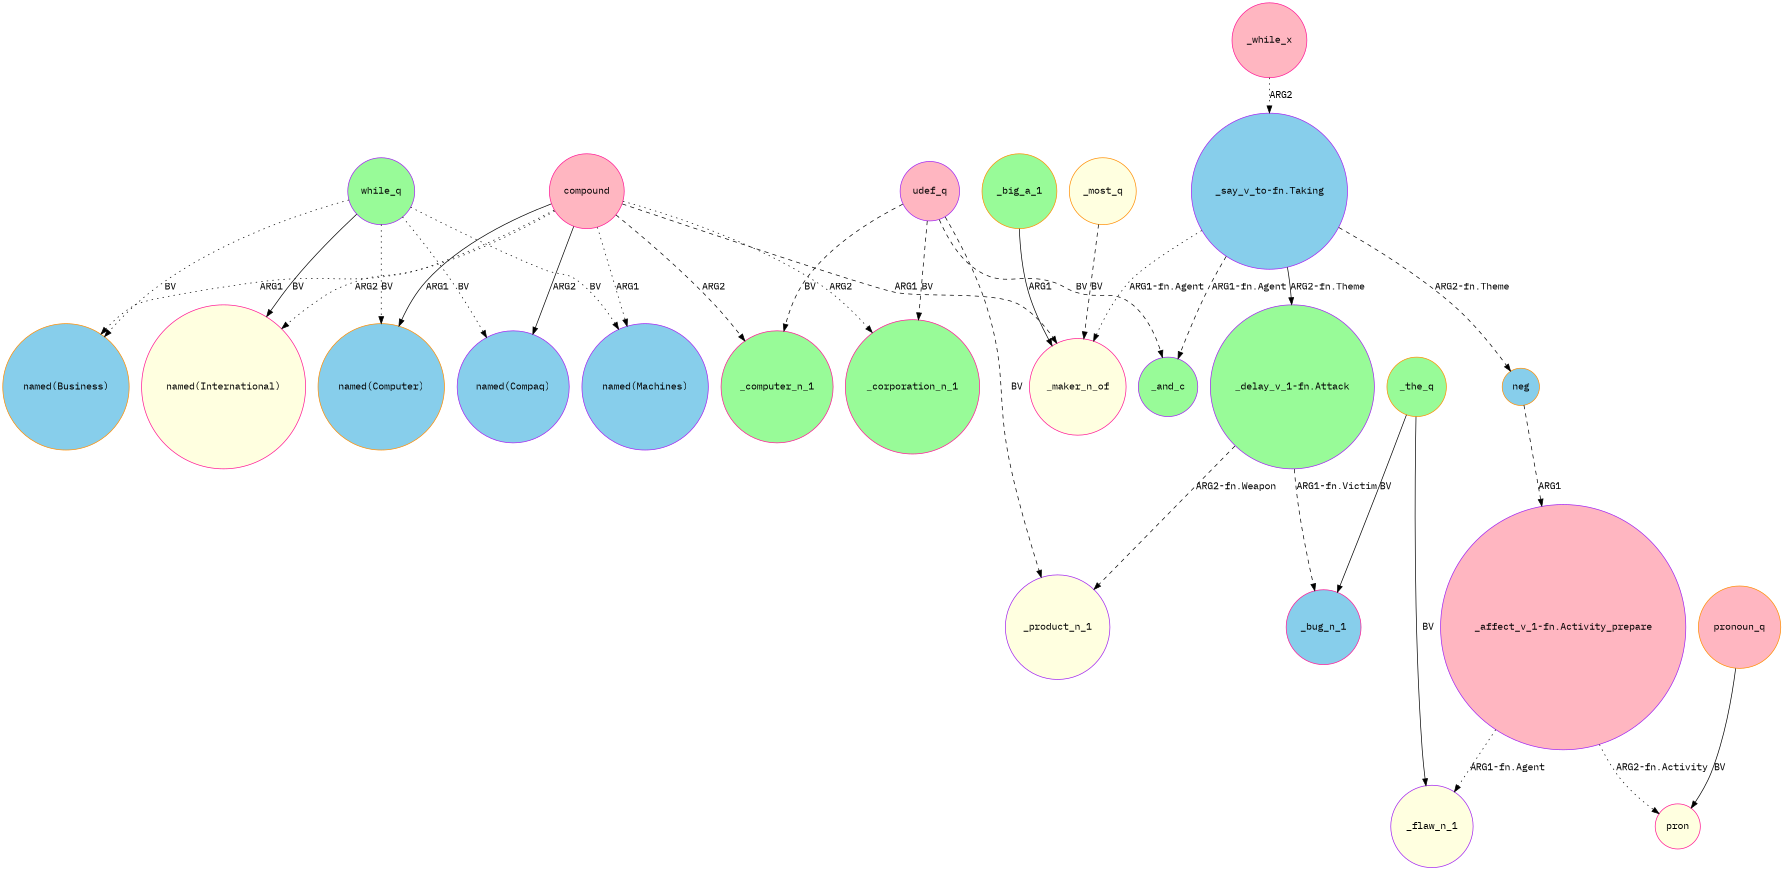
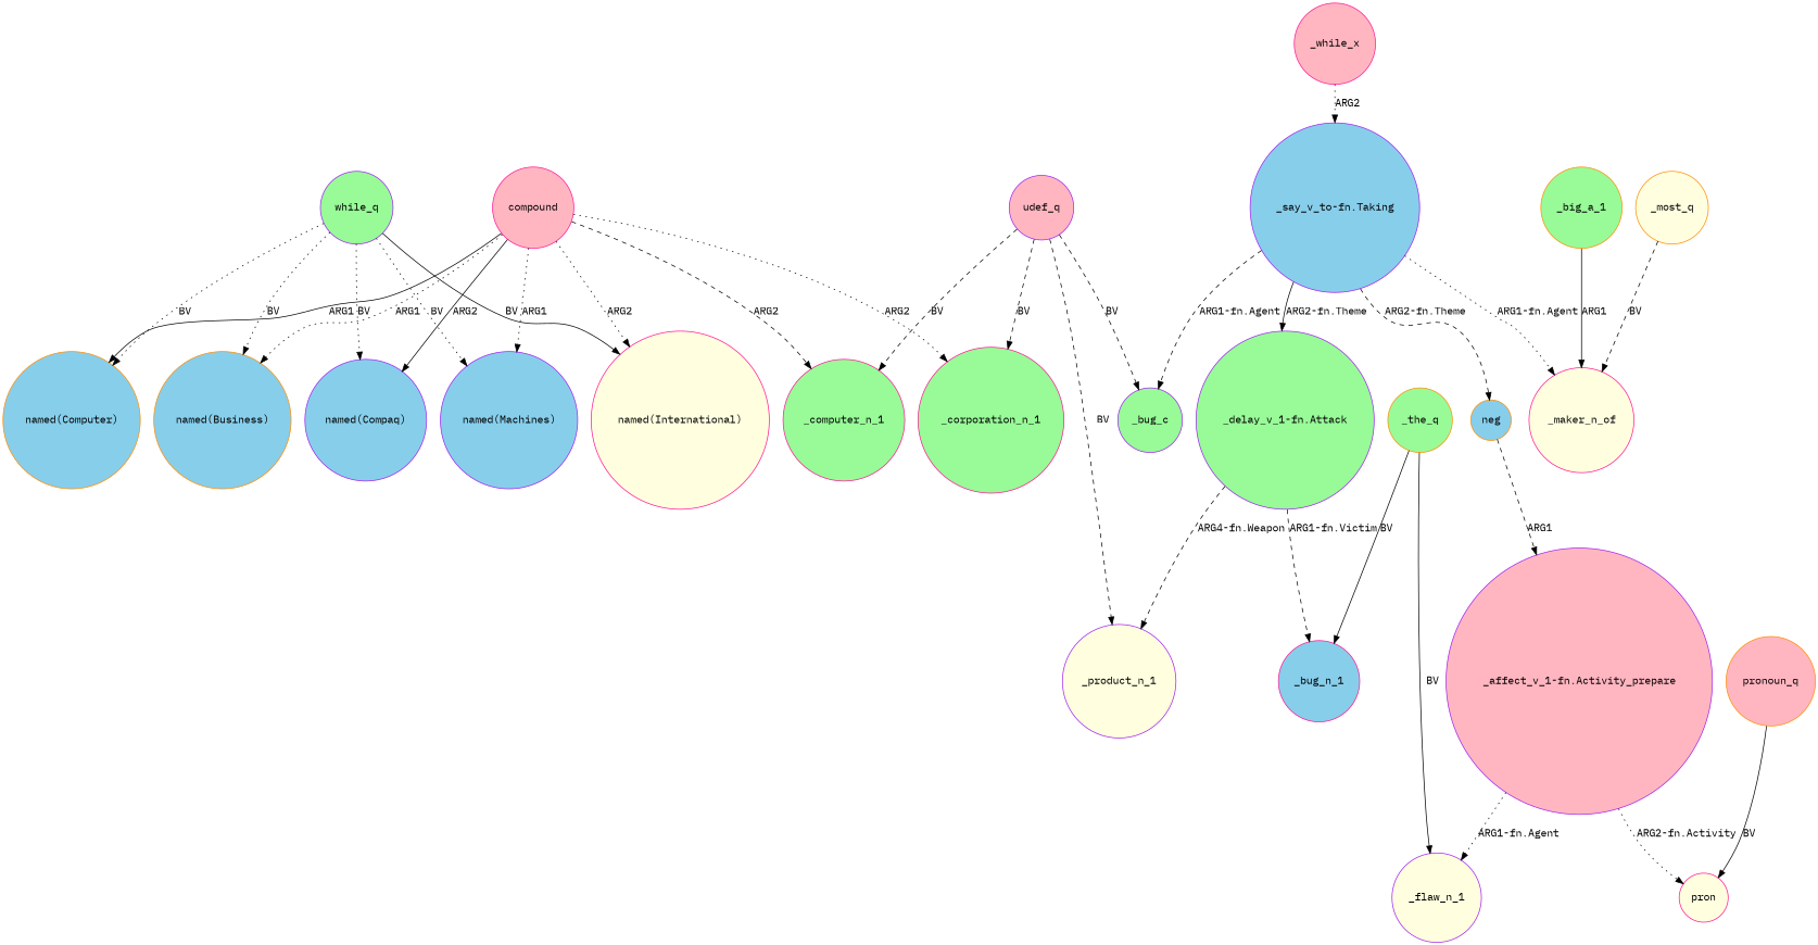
  digraph {
    fontname="IBM Plex Mono"
    node [color=purple fillcolor=palegreen fontname="IBM Plex Mono" shape=circle style=filled]
    edge [fontname="IBM Plex Mono" style=dotted]
    n1 [label=while_q]
    "named(Business)" [color=darkorange fillcolor=skyblue]
    "named(Computer)" [color=darkorange fillcolor=skyblue]
    "named(Machines)" [fillcolor=skyblue]
    "named(International)" [color=deeppink fillcolor=lightyellow]
    "named(Compaq)" [fillcolor=skyblue]
    _bug_n_1 [color=deeppink fillcolor=skyblue]
    "_delay_v_1-fn.Attack"
    _product_n_1 [fillcolor=lightyellow]
    compound [color=deeppink fillcolor=lightpink]
    _computer_n_1 [color=deeppink]
    _maker_n_of [color=deeppink fillcolor=lightyellow]
    _corporation_n_1 [color=deeppink]
    "_say_v_to-fn.Taking" [fillcolor=skyblue]
-   _and_c
+   _and_c [label=_bug_c]
    neg [color=darkorange fillcolor=skyblue]
    "_affect_v_1-fn.Activity_prepare" [fillcolor=lightpink]
    _the_q [color=darkorange]
    _flaw_n_1 [fillcolor=lightyellow]
    pron [color=deeppink fillcolor=lightyellow]
    udef_q [fillcolor=lightpink]
    pronoun_q [color=darkorange fillcolor=lightpink]
    _most_q [color=darkorange fillcolor=lightyellow]
    _big_a_1 [color=darkorange]
    _while_x [color=deeppink fillcolor=lightpink]
    n1 -> "named(Business)" [label=BV]
    n1 -> "named(Computer)" [label=BV]
    n1 -> "named(Machines)" [label=BV]
    n1 -> "named(International)" [label=BV style=solid]
    n1 -> "named(Compaq)" [label=BV]
    "_delay_v_1-fn.Attack" -> _bug_n_1 [label="ARG1-fn.Victim" style=dashed]
-   "_delay_v_1-fn.Attack" -> _product_n_1 [label="ARG2-fn.Weapon" style=dashed]
+   "_delay_v_1-fn.Attack" -> _product_n_1 [label="ARG4-fn.Weapon" style=dashed]
    compound -> "named(Business)" [label=ARG1]
    compound -> "named(Computer)" [label=ARG1 style=solid]
    compound -> "named(Machines)" [label=ARG1]
    compound -> "named(International)" [label=ARG2]
    compound -> "named(Compaq)" [label=ARG2 style=solid]
    compound -> _computer_n_1 [label=ARG2 style=dashed]
-   compound -> _maker_n_of [label=ARG1 style=dashed]
    compound -> _corporation_n_1 [label=ARG2]
    "_say_v_to-fn.Taking" -> "_delay_v_1-fn.Attack" [label="ARG2-fn.Theme" style=solid]
    "_say_v_to-fn.Taking" -> _maker_n_of [label="ARG1-fn.Agent"]
    "_say_v_to-fn.Taking" -> _and_c [label="ARG1-fn.Agent" style=dashed]
    "_say_v_to-fn.Taking" -> neg [label="ARG2-fn.Theme" style=dashed]
    neg -> "_affect_v_1-fn.Activity_prepare" [label=ARG1 style=dashed]
    "_affect_v_1-fn.Activity_prepare" -> _flaw_n_1 [label="ARG1-fn.Agent"]
    "_affect_v_1-fn.Activity_prepare" -> pron [label="ARG2-fn.Activity"]
    _the_q -> _bug_n_1 [label=BV style=solid]
    _the_q -> _flaw_n_1 [label=BV style=solid]
    udef_q -> _product_n_1 [label=BV style=dashed]
    udef_q -> _computer_n_1 [label=BV style=dashed]
    udef_q -> _corporation_n_1 [label=BV style=dashed]
    udef_q -> _and_c [label=BV style=dashed]
    pronoun_q -> pron [label=BV style=solid]
    _most_q -> _maker_n_of [label=BV style=dashed]
    _big_a_1 -> _maker_n_of [label=ARG1 style=solid]
    _while_x -> "_say_v_to-fn.Taking" [label=ARG2]
  }
